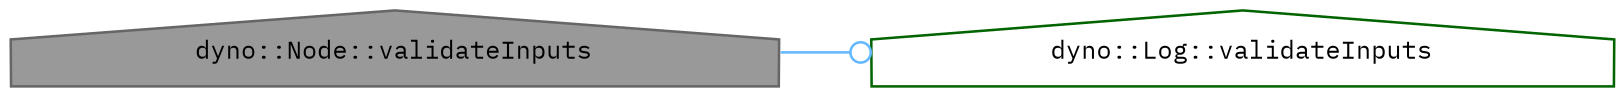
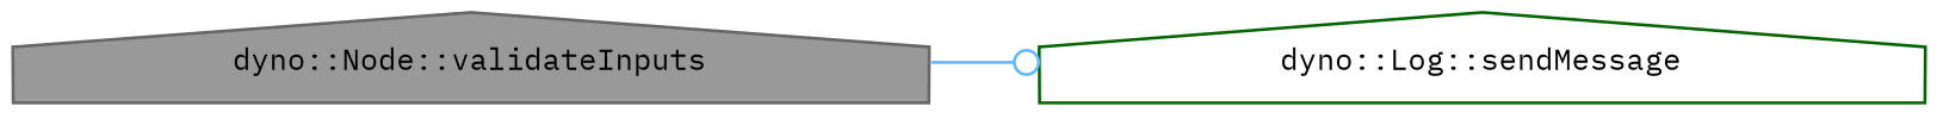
  digraph {
    rankdir=LR
    fontname="IBM Plex Mono"
    node [fontname="IBM Plex Mono" fontsize=10 shape=house style=filled]
    n1 [color=gray40 fillcolor=grey60 fontcolor=black height=0.2 label="dyno::Node::validateInputs" width=0.4]
-   n2 [color=darkgreen fillcolor=white height=0.2 label="dyno::Log::validateInputs" width=0.4]
+   n2 [color=darkgreen fillcolor=white height=0.2 label="dyno::Log::sendMessage" width=0.4]
    n1 -> n2 [color=steelblue1 fontname="IBM Plex Mono" fontsize=10 labelfontname=Helvetica labelfontsize=10 style=solid arrowhead=odot]
  }
